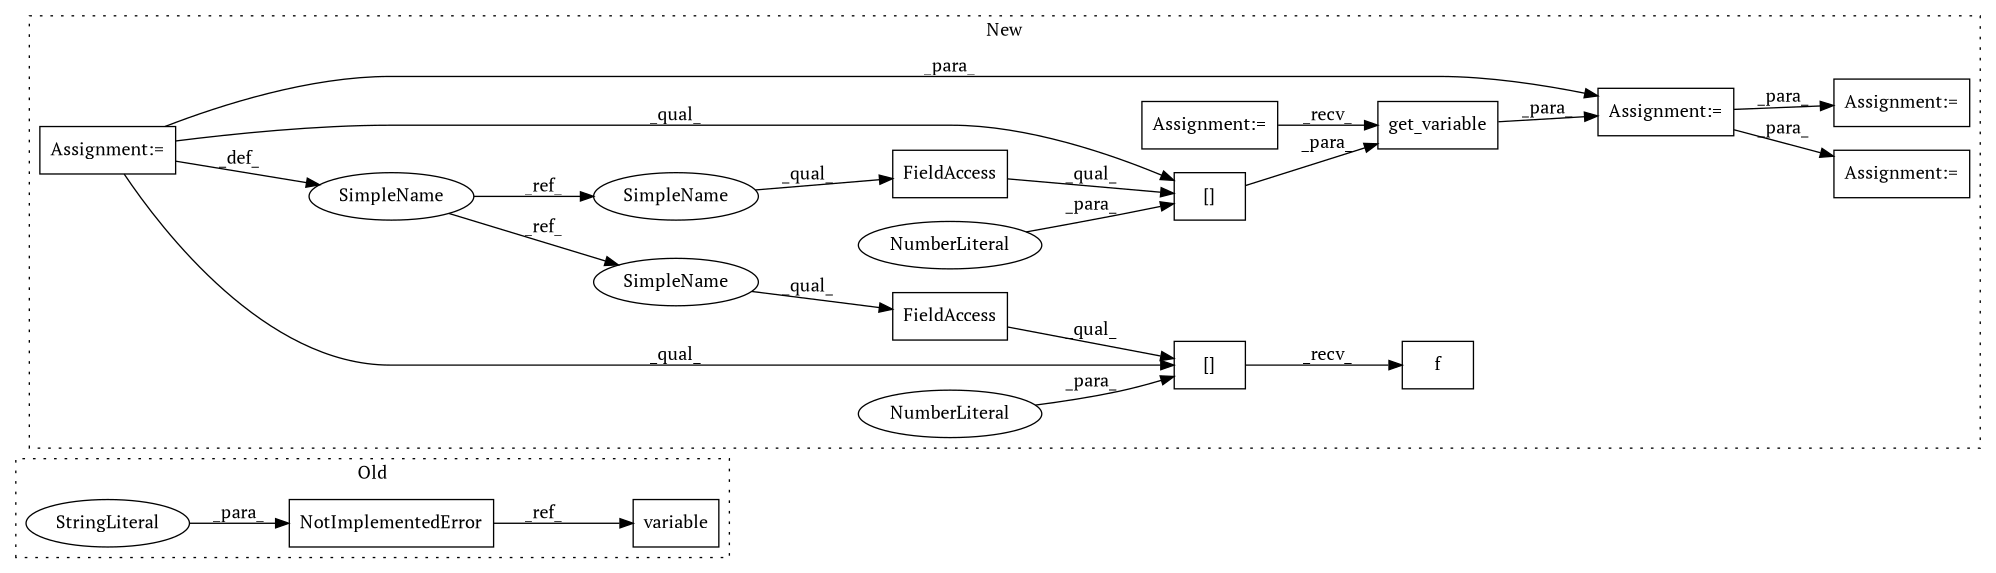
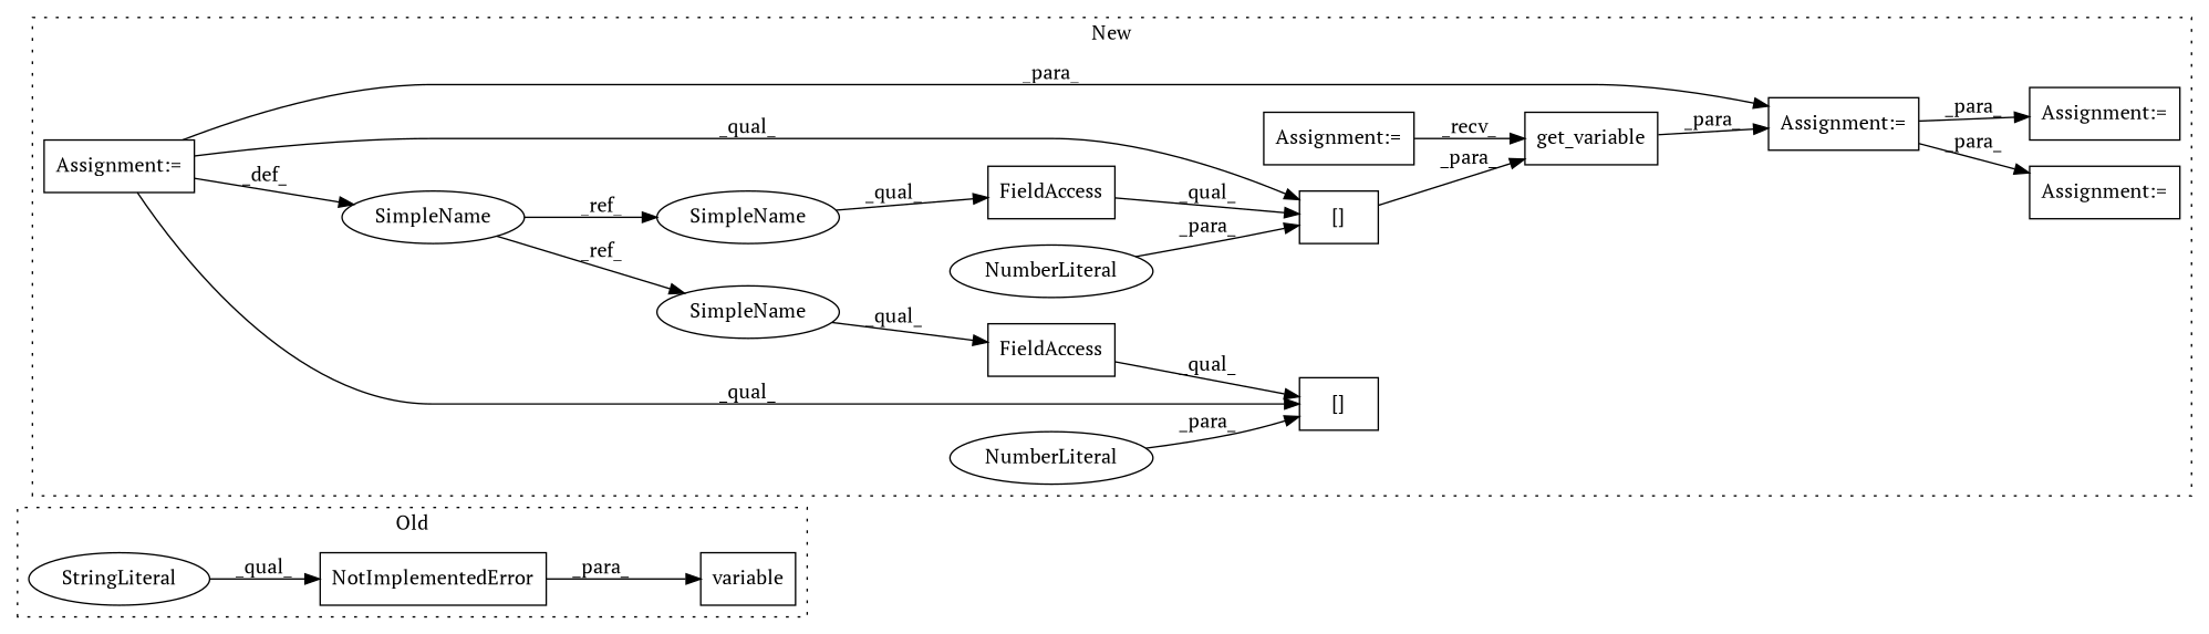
  digraph {
    fontname="PT Serif"
    rankdir=LR
    node [a=7 fontname="PT Serif" l=1 s=2745 shape=box]
    edge [fontname="PT Serif"]
    n1 [a=53 l=6 label=variable s=2577]
    n2 [a=32 l="20,1" label=NotImplementedError s="2583,2651"]
    n3 [a=45 l=48 label=StringLiteral s=2603 shape=ellipse]
    n4 [a=32 l="13,1" label=get_variable s="2902,2929"]
    n5 [l=4 label="Assignment:="]
    n6 [label="Assignment:=" s=2940]
    n7 [a=22 l=11 label=FieldAccess s=2915]
    n8 [a=22 l=12 label=FieldAccess s=3280]
    n9 [l=9 label="Assignment:=" s=2814]
    n10 [a=42 l=4 label=SimpleName shape=ellipse]
    n11 [label="Assignment:=" s=2891]
-   n12 [a=32 l=3 label=f s=3296]
    n13 [a=2 l="12,1" label="[]" s="2915,2928"]
    n14 [a=34 label=NumberLiteral s=2927 shape=ellipse]
    n15 [a=2 l="13,1" label="[]" s="3280,3294"]
    n16 [a=34 label=NumberLiteral s=3293 shape=ellipse]
    n17 [label="Assignment:=" s=3217]
    n18 [a=42 l=4 label=SimpleName s=2915 shape=ellipse]
    n19 [a=42 l=4 label=SimpleName s=3280 shape=ellipse]
    subgraph cluster_1 {
      label=Old
      style=dotted
      n1
      n2
      n3
    }
    subgraph cluster_2 {
      label=New
      style=dotted
      n4
      n5
      n6
      n7
      n8
      n9
      n10
      n11
-     n12
      n13
      n14
      n15
      n16
      n17
      n18
      n19
    }
-   n2 -> n1 [label=_ref_]
-   n3 -> n2 [label=_para_]
+   n2 -> n1 [label=_para_]
+   n3 -> n2 [label=_qual_]
    n4 -> n11 [label=_para_]
    n5 -> n10 [label=_def_]
    n5 -> n11 [label=_para_]
    n5 -> n13 [label=_qual_]
    n5 -> n15 [label=_qual_]
    n7 -> n13 [label=_qual_]
    n8 -> n15 [label=_qual_]
    n9 -> n4 [label=_recv_]
    n10 -> n18 [label=_ref_]
    n10 -> n19 [label=_ref_]
    n11 -> n6 [label=_para_]
    n11 -> n17 [label=_para_]
    n13 -> n4 [label=_para_]
    n14 -> n13 [label=_para_]
-   n15 -> n12 [label=_recv_]
    n16 -> n15 [label=_para_]
    n18 -> n7 [label=_qual_]
    n19 -> n8 [label=_qual_]
  }
